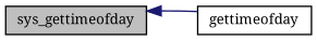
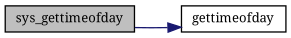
  digraph {
    rankdir=LR
    fontname="Noto Serif"
    node [color=black fontname="Noto Serif" fontsize=10 shape=record style=filled]
    n1 [fillcolor=grey75 fontcolor=black height=0.2 label=sys_gettimeofday width=0.4]
    n2 [fillcolor=white height=0.2 label=gettimeofday width=0.4]
-   n2 -> n1 [color=midnightblue fontname="Noto Serif" fontsize=10 labelfontname=Helvetica labelfontsize=10 style=solid]
+   n1 -> n2 [color=midnightblue fontname="Noto Serif" fontsize=10 labelfontname=Helvetica labelfontsize=10 style=solid]
  }
